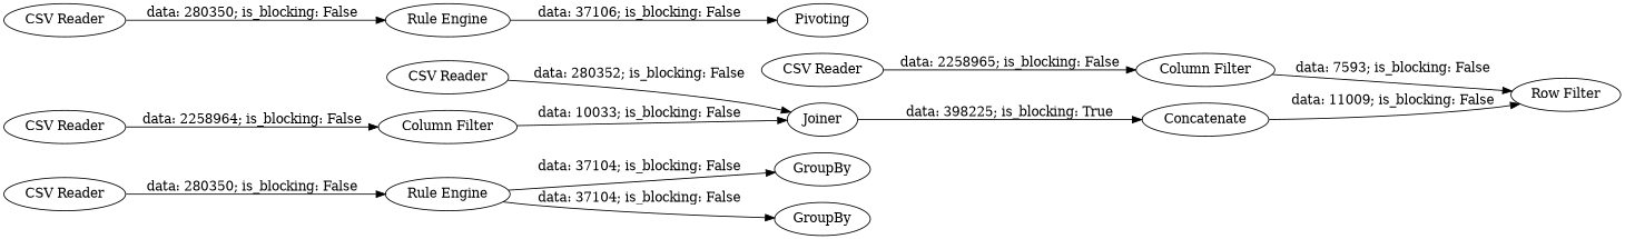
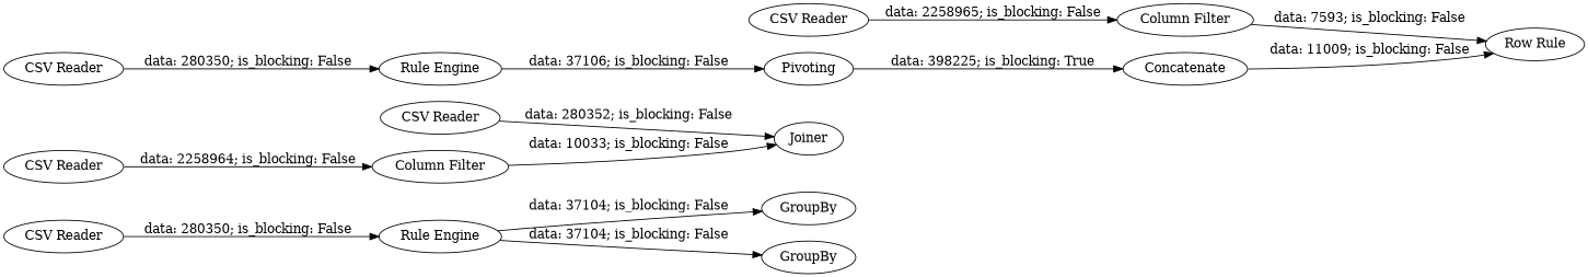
  digraph {
    rankdir=LR
    n1 [label="CSV Reader"]
    n2 [label="Rule Engine"]
    n3 [label=GroupBy]
    n4 [label=GroupBy]
    n5 [label="Column Filter"]
    n6 [label=Joiner]
    n7 [label=Concatenate]
-   n8 [label="Row Filter"]
+   n8 [label="Row Rule"]
    n9 [label="CSV Reader"]
    n10 [label="Rule Engine"]
    n11 [label=Pivoting]
    n12 [label="CSV Reader"]
    n13 [label="CSV Reader"]
    n14 [label="Column Filter"]
    n15 [label="CSV Reader"]
    n1 -> n2 [label="data: 280350; is_blocking: False"]
    n2 -> n3 [label="data: 37104; is_blocking: False"]
    n2 -> n4 [label="data: 37104; is_blocking: False"]
    n5 -> n6 [label="data: 10033; is_blocking: False"]
-   n6 -> n7 [label="data: 398225; is_blocking: True"]
+   n11 -> n7 [label="data: 398225; is_blocking: True"]
    n7 -> n8 [label="data: 11009; is_blocking: False"]
    n9 -> n10 [label="data: 280350; is_blocking: False"]
    n10 -> n11 [label="data: 37106; is_blocking: False"]
    n12 -> n5 [label="data: 2258964; is_blocking: False"]
    n13 -> n6 [label="data: 280352; is_blocking: False"]
    n14 -> n8 [label="data: 7593; is_blocking: False"]
    n15 -> n14 [label="data: 2258965; is_blocking: False"]
  }
